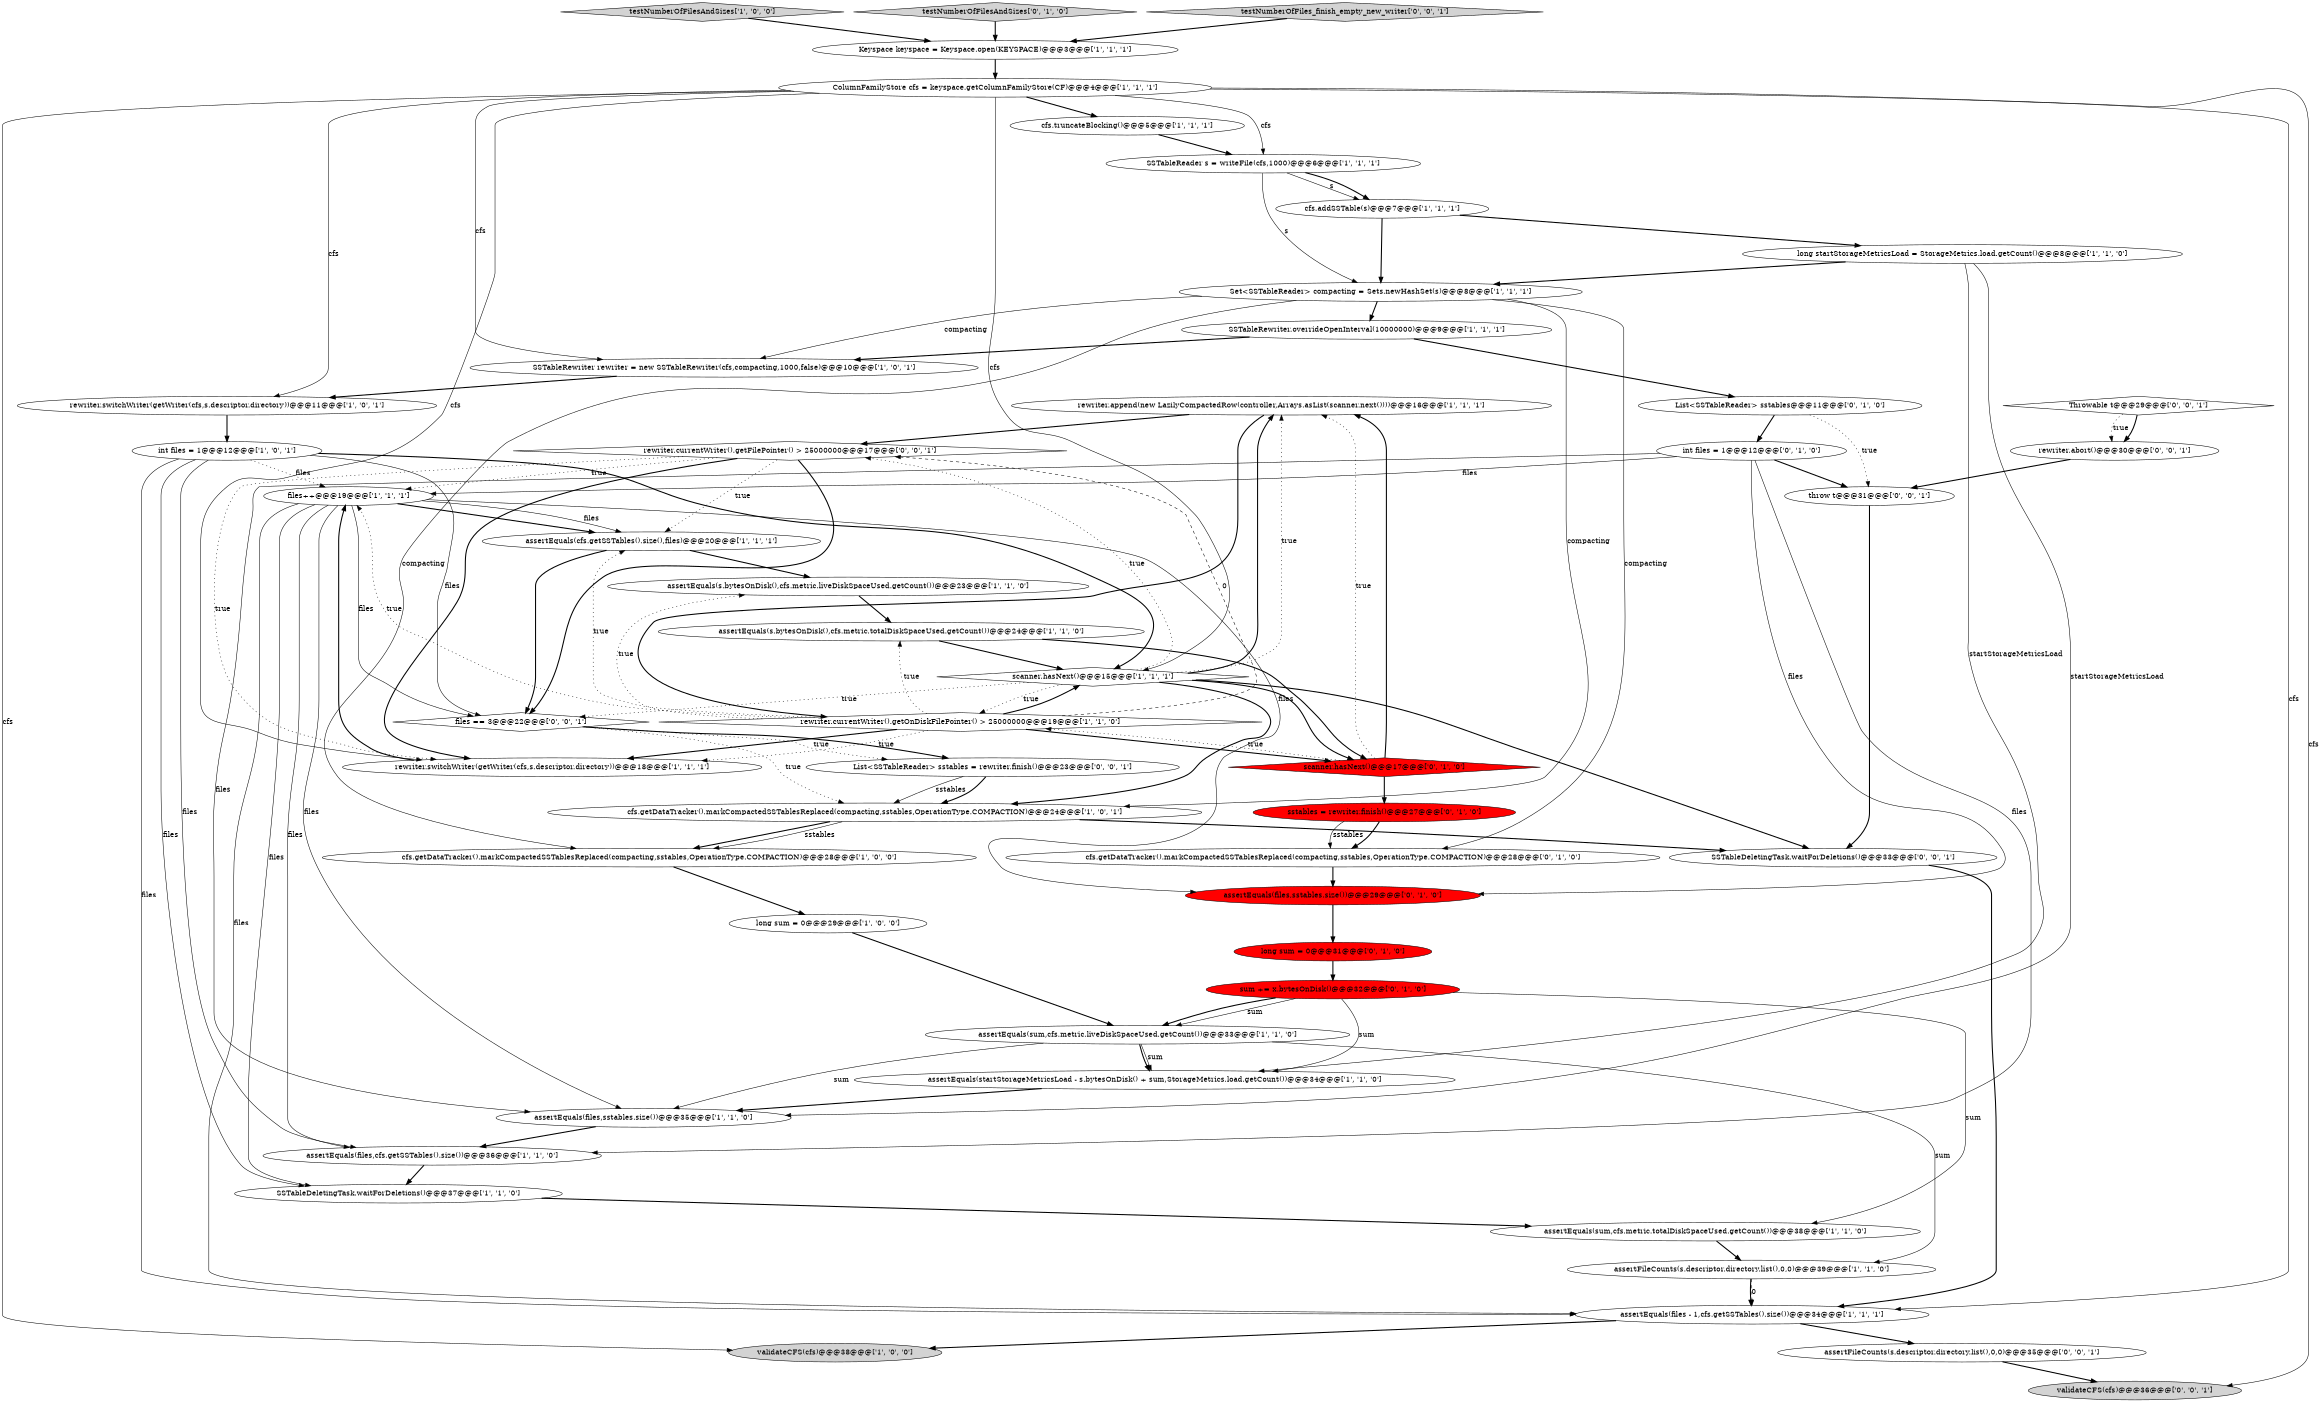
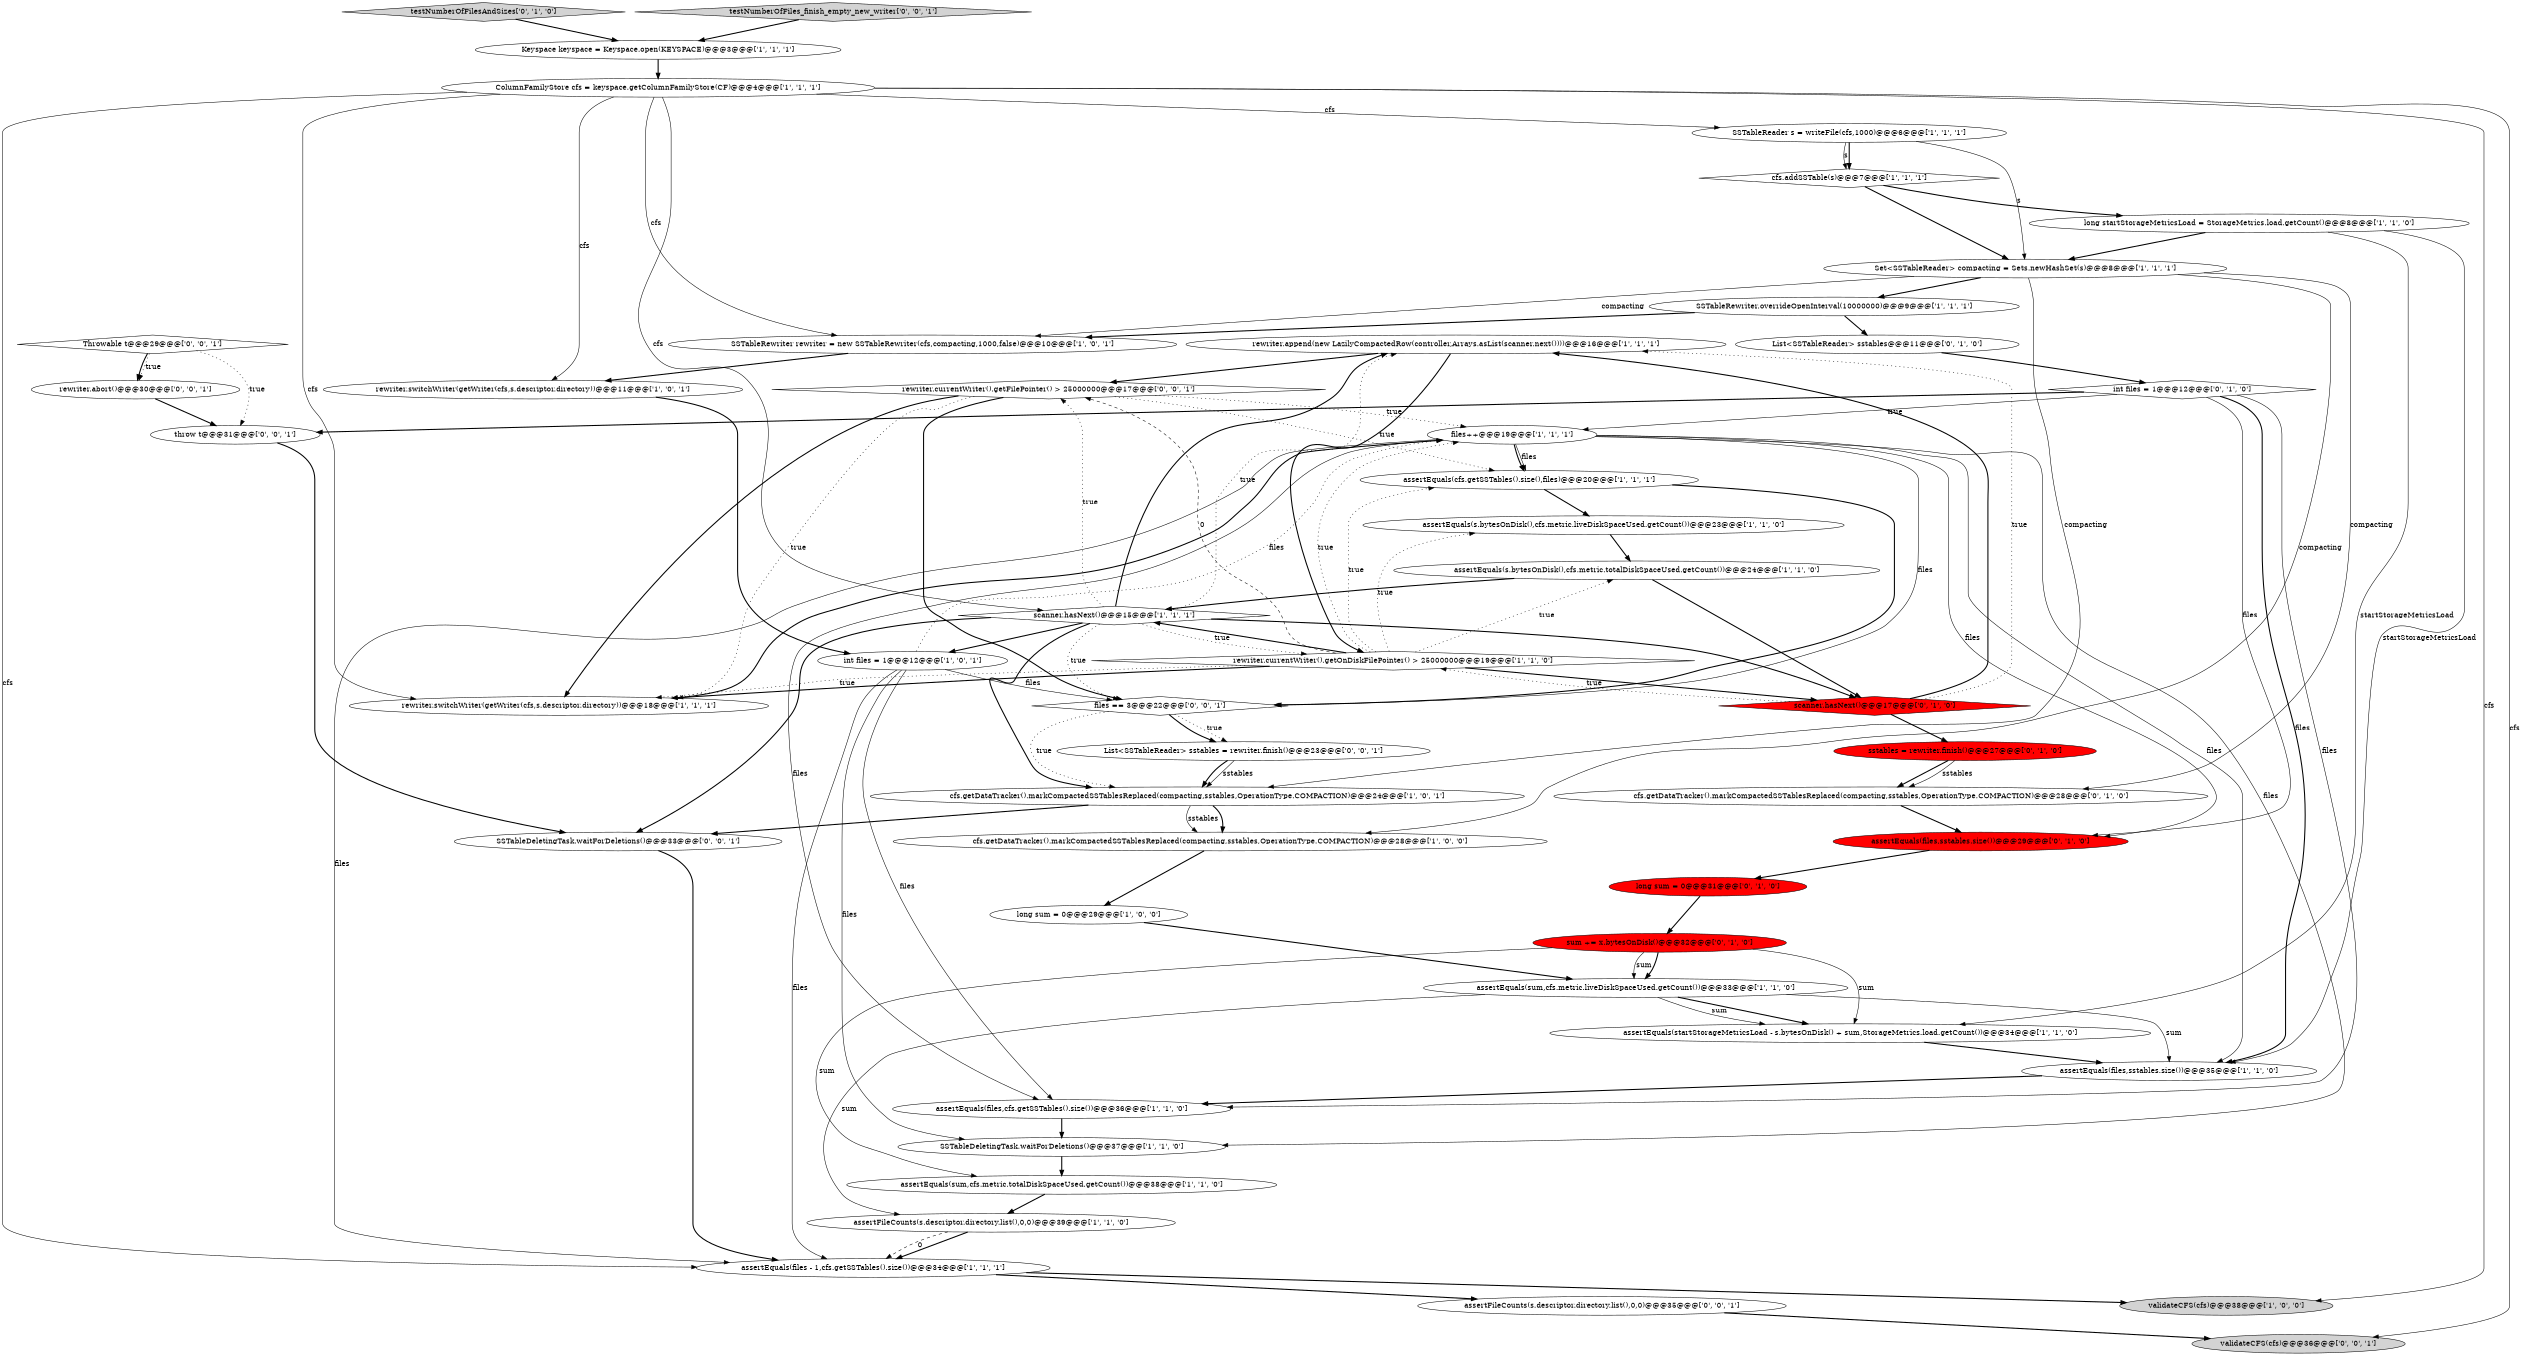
  digraph {
    node [fillcolor=white shape=ellipse style=filled]
    edge [style=bold]
    n1 [label="rewriter.append(new LazilyCompactedRow(controller,Arrays.asList(scanner.next())))@@@16@@@['1', '1', '1']"]
    n2 [label="rewriter.currentWriter().getFilePointer() > 25000000@@@17@@@['0', '0', '1']" shape=diamond]
    n3 [label="rewriter.currentWriter().getOnDiskFilePointer() > 25000000@@@19@@@['1', '1', '0']" shape=diamond]
    n4 [label="files++@@@19@@@['1', '1', '1']"]
    n5 [label="files == 3@@@22@@@['0', '0', '1']" shape=diamond]
    n6 [label="rewriter.switchWriter(getWriter(cfs,s.descriptor.directory))@@@18@@@['1', '1', '1']"]
    n7 [label="assertEquals(cfs.getSSTables().size(),files)@@@20@@@['1', '1', '1']"]
    n8 [label="assertEquals(s.bytesOnDisk(),cfs.metric.liveDiskSpaceUsed.getCount())@@@23@@@['1', '1', '0']"]
    n9 [label="assertEquals(s.bytesOnDisk(),cfs.metric.totalDiskSpaceUsed.getCount())@@@24@@@['1', '1', '0']"]
    n10 [label="scanner.hasNext()@@@15@@@['1', '1', '1']" shape=diamond]
    n11 [fillcolor=red label="scanner.hasNext()@@@17@@@['0', '1', '0']" shape=diamond]
    n12 [label="cfs.getDataTracker().markCompactedSSTablesReplaced(compacting,sstables,OperationType.COMPACTION)@@@24@@@['1', '0', '1']"]
    n13 [label="SSTableDeletingTask.waitForDeletions()@@@33@@@['0', '0', '1']"]
    n14 [label="cfs.getDataTracker().markCompactedSSTablesReplaced(compacting,sstables,OperationType.COMPACTION)@@@28@@@['1', '0', '0']"]
    n15 [label="assertEquals(files - 1,cfs.getSSTables().size())@@@34@@@['1', '1', '1']"]
    n16 [label="long sum = 0@@@29@@@['1', '0', '0']"]
    n17 [fillcolor=lightgray label="validateCFS(cfs)@@@38@@@['1', '0', '0']"]
    n18 [label="assertEquals(startStorageMetricsLoad - s.bytesOnDisk() + sum,StorageMetrics.load.getCount())@@@34@@@['1', '1', '0']"]
    n19 [label="assertEquals(files,sstables.size())@@@35@@@['1', '1', '0']"]
    n20 [label="assertEquals(files,cfs.getSSTables().size())@@@36@@@['1', '1', '0']"]
-   n21 [fillcolor=lightgray label="testNumberOfFilesAndSizes['1', '0', '0']" shape=diamond]
    n22 [label="Keyspace keyspace = Keyspace.open(KEYSPACE)@@@3@@@['1', '1', '1']"]
    n23 [label="ColumnFamilyStore cfs = keyspace.getColumnFamilyStore(CF)@@@4@@@['1', '1', '1']"]
    n24 [label="SSTableDeletingTask.waitForDeletions()@@@37@@@['1', '1', '0']"]
    n25 [label="assertEquals(sum,cfs.metric.totalDiskSpaceUsed.getCount())@@@38@@@['1', '1', '0']"]
    n26 [label="assertFileCounts(s.descriptor.directory.list(),0,0)@@@39@@@['1', '1', '0']"]
-   n27 [label="cfs.truncateBlocking()@@@5@@@['1', '1', '1']"]
    n28 [label="SSTableReader s = writeFile(cfs,1000)@@@6@@@['1', '1', '1']"]
    n29 [label="Set<SSTableReader> compacting = Sets.newHashSet(s)@@@8@@@['1', '1', '1']"]
-   n30 [label="cfs.addSSTable(s)@@@7@@@['1', '1', '1']"]
-   n31 [label="int files = 1@@@12@@@['0', '1', '0']"]
+   n30 [label="cfs.addSSTable(s)@@@7@@@['1', '1', '1']" shape=diamond]
+   n31 [label="int files = 1@@@12@@@['0', '1', '0']" shape=diamond]
    n32 [fillcolor=red label="assertEquals(files,sstables.size())@@@29@@@['0', '1', '0']"]
    n33 [label="throw t@@@31@@@['0', '0', '1']"]
    n34 [fillcolor=red label="long sum = 0@@@31@@@['0', '1', '0']"]
    n35 [label="List<SSTableReader> sstables = rewriter.finish()@@@23@@@['0', '0', '1']"]
    n36 [label="assertFileCounts(s.descriptor.directory.list(),0,0)@@@35@@@['0', '0', '1']"]
    n37 [fillcolor=lightgray label="validateCFS(cfs)@@@36@@@['0', '0', '1']"]
    n38 [label="cfs.getDataTracker().markCompactedSSTablesReplaced(compacting,sstables,OperationType.COMPACTION)@@@28@@@['0', '1', '0']"]
    n39 [fillcolor=lightgray label="testNumberOfFilesAndSizes['0', '1', '0']" shape=diamond]
    n40 [label="rewriter.abort()@@@30@@@['0', '0', '1']"]
    n41 [label="assertEquals(sum,cfs.metric.liveDiskSpaceUsed.getCount())@@@33@@@['1', '1', '0']"]
    n42 [label="SSTableRewriter rewriter = new SSTableRewriter(cfs,compacting,1000,false)@@@10@@@['1', '0', '1']"]
    n43 [label="rewriter.switchWriter(getWriter(cfs,s.descriptor.directory))@@@11@@@['1', '0', '1']"]
    n44 [label="int files = 1@@@12@@@['1', '0', '1']"]
    n45 [label="long startStorageMetricsLoad = StorageMetrics.load.getCount()@@@8@@@['1', '1', '0']"]
    n46 [label="SSTableRewriter.overrideOpenInterval(10000000)@@@9@@@['1', '1', '1']"]
    n47 [label="List<SSTableReader> sstables@@@11@@@['0', '1', '0']"]
    n48 [fillcolor=red label="sstables = rewriter.finish()@@@27@@@['0', '1', '0']"]
    n49 [fillcolor=red label="sum += x.bytesOnDisk()@@@32@@@['0', '1', '0']"]
    n50 [fillcolor=lightgray label="testNumberOfFiles_finish_empty_new_writer['0', '0', '1']" shape=diamond]
    n51 [label="Throwable t@@@29@@@['0', '0', '1']" shape=diamond]
    n1 -> n2
    n1 -> n3
    n2 -> n4 [label=true style=dotted]
    n2 -> n5
    n2 -> n6 [label=true style=dotted]
    n2 -> n6
    n2 -> n7 [label=true style=dotted]
    n3 -> n2 [label=0 style=dashed]
    n3 -> n4 [label=true style=dotted]
    n3 -> n6
    n3 -> n6 [label=true style=dotted]
    n3 -> n7 [label=true style=dotted]
    n3 -> n8 [label=true style=dotted]
    n3 -> n9 [label=true style=dotted]
    n3 -> n10
    n3 -> n11
    n4 -> n5 [label=files style=solid]
    n4 -> n7 [label=files style=solid]
    n4 -> n7
    n4 -> n15 [label=files style=solid]
    n4 -> n19 [label=files style=solid]
    n4 -> n20 [label=files style=solid]
    n4 -> n24 [label=files style=solid]
    n4 -> n32 [label=files style=solid]
    n5 -> n12 [label=true style=dotted]
    n5 -> n35
    n5 -> n35 [label=true style=dotted]
    n6 -> n4
    n7 -> n5
    n7 -> n8
    n8 -> n9
    n9 -> n10
    n9 -> n11
    n10 -> n1 [label=true style=dotted]
    n10 -> n1
    n10 -> n2 [label=true style=dotted]
    n10 -> n3 [label=true style=dotted]
    n10 -> n5 [label=true style=dotted]
    n10 -> n11
    n10 -> n12
    n10 -> n13
    n11 -> n1
    n11 -> n1 [label=true style=dotted]
    n11 -> n3 [label=true style=dotted]
    n11 -> n48
    n12 -> n13
    n12 -> n14
    n12 -> n14 [label=sstables style=solid]
    n13 -> n15
    n14 -> n16
    n15 -> n17
    n15 -> n36
    n16 -> n41
    n18 -> n19
    n19 -> n20
    n20 -> n24
-   n21 -> n22
    n22 -> n23
    n23 -> n6 [label=cfs style=solid]
    n23 -> n10 [label=cfs style=solid]
    n23 -> n15 [label=cfs style=solid]
    n23 -> n17 [label=cfs style=solid]
-   n23 -> n27
    n23 -> n28 [label=cfs style=solid]
    n23 -> n37 [label=cfs style=solid]
    n23 -> n42 [label=cfs style=solid]
    n23 -> n43 [label=cfs style=solid]
    n24 -> n25
    n25 -> n26
    n26 -> n15
    n26 -> n15 [label=0 style=dashed]
-   n27 -> n28
    n28 -> n29 [label=s style=solid]
    n28 -> n30 [label=s style=solid]
    n28 -> n30
    n29 -> n12 [label=compacting style=solid]
    n29 -> n14 [label=compacting style=solid]
    n29 -> n38 [label=compacting style=solid]
    n29 -> n42 [label=compacting style=solid]
    n29 -> n46
    n30 -> n29
    n30 -> n45
-   n31 -> n4 [label=files style=solid]
-   n31 -> n19 [label=files style=solid]
+   n31 -> n4 [label=true style=solid]
+   n31 -> n19 [label=files]
    n31 -> n20 [label=files style=solid]
    n31 -> n32 [label=files style=solid]
    n31 -> n33
    n32 -> n34
    n33 -> n13
    n34 -> n49
    n35 -> n12 [label=sstables style=solid]
    n35 -> n12
    n36 -> n37
    n38 -> n32
    n39 -> n22
    n40 -> n33
    n41 -> n18
    n41 -> n18 [label=sum style=solid]
    n41 -> n19 [label=sum style=solid]
    n41 -> n26 [label=sum style=solid]
    n42 -> n43
    n43 -> n44
    n44 -> n4 [label=files style=dotted]
    n44 -> n5 [label=files style=solid]
-   n44 -> n10
+   n10 -> n44
    n44 -> n15 [label=files style=solid]
    n44 -> n20 [label=files style=solid]
    n44 -> n24 [label=files style=solid]
    n45 -> n18 [label=startStorageMetricsLoad style=solid]
    n45 -> n19 [label=startStorageMetricsLoad style=solid]
    n45 -> n29
    n46 -> n42
    n46 -> n47
    n47 -> n31
    n48 -> n38
    n48 -> n38 [label=sstables style=solid]
    n49 -> n18 [label=sum style=solid]
    n49 -> n25 [label=sum style=solid]
    n49 -> n41 [label=sum style=solid]
    n49 -> n41
    n50 -> n22
-   n47 -> n33 [label=true style=dotted]
+   n51 -> n33 [label=true style=dotted]
    n51 -> n40
    n51 -> n40 [label=true style=dotted]
  }
